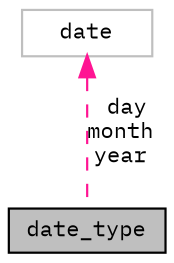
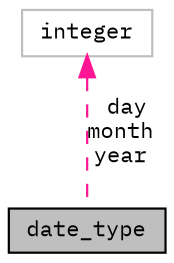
  digraph {
    fontname="IBM Plex Mono"
    node [fontname="IBM Plex Mono" fontsize=10 shape=record style=filled]
    n1 [color=black fillcolor=grey75 fontcolor=black height=0.2 label=date_type width=0.4]
-   n2 [color=grey75 fillcolor=white height=0.2 label=date width=0.4]
+   n2 [color=grey75 fillcolor=white height=0.2 label=integer width=0.4]
    n2 -> n1 [color=deeppink dir=back fontname="IBM Plex Mono" fontsize=10 label=" day\nmonth\nyear" labelfontname=Helvetica labelfontsize=10 style=dashed]
  }
